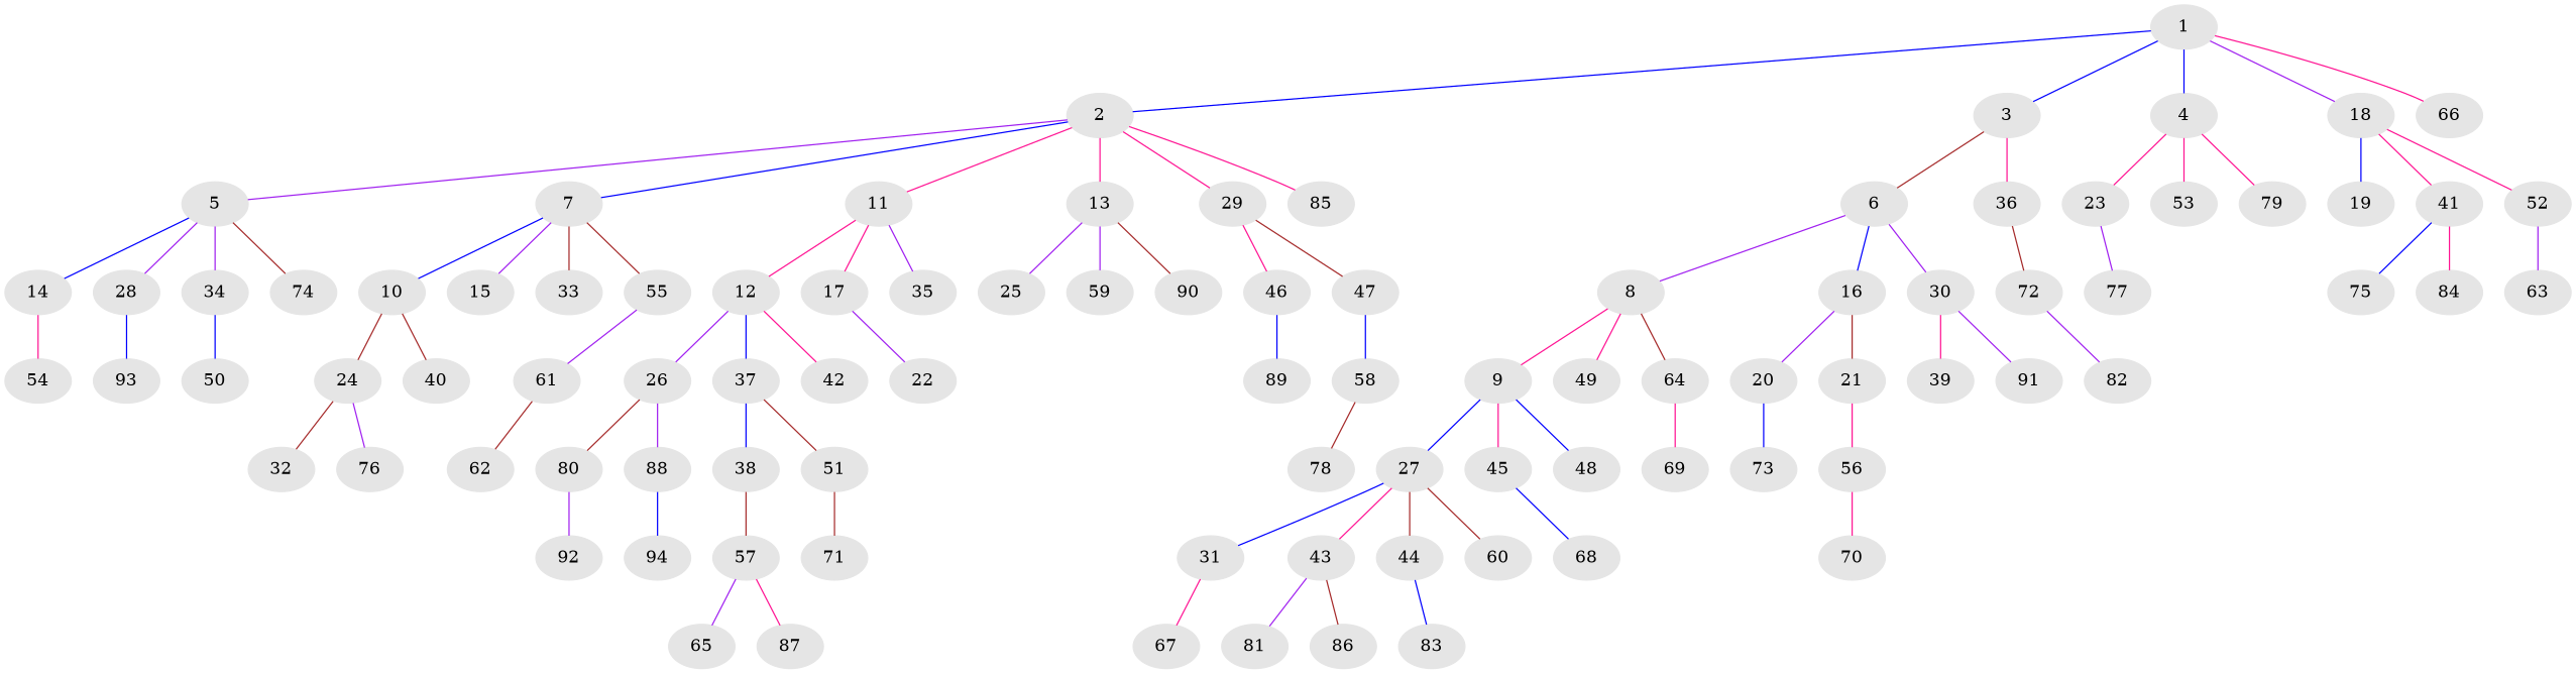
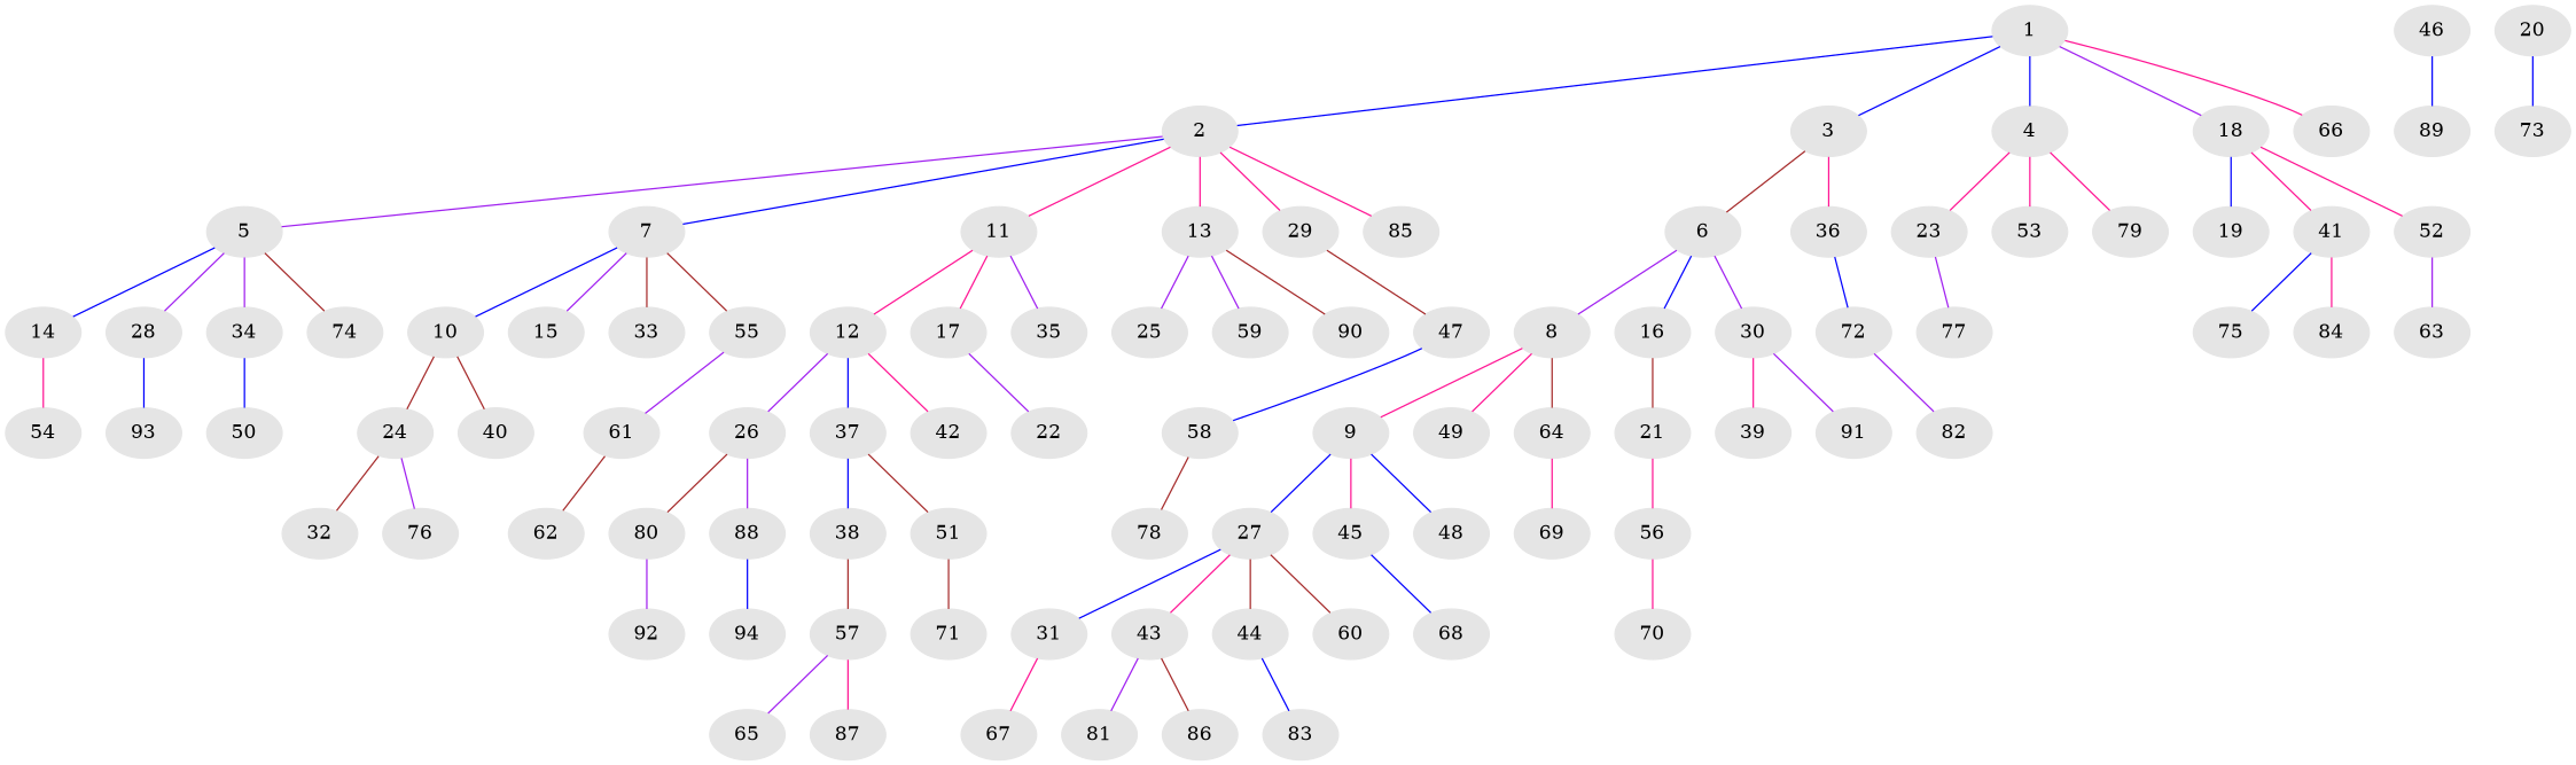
  graph {
    node [color=gray90 style=filled]
    edge [color=deeppink]
    1
    2
    3
    4
    18
    66
    5
    7
    11
    13
    29
    85
    6
    36
    23
    53
    79
    19
    41
    52
    14
    28
    34
    74
    10
    15
    33
    55
    12
    17
    35
    25
    59
    90
    46
    47
    8
    16
    30
    72
    77
    54
    93
    50
    9
    49
    64
    20
    21
    39
    91
    24
    40
    61
    27
    45
    48
    69
    31
    43
    44
    60
    68
    32
    76
    26
    37
    42
    22
    80
    88
    38
    51
    73
    56
    75
    84
    63
    70
    92
    94
    67
    81
    86
    83
    89
    58
    82
    57
    71
    65
    87
    78
    62
    1 -- 2 [color=blue]
    1 -- 3 [color=blue]
    1 -- 4 [color=blue]
    1 -- 18 [color=purple]
    1 -- 66
    2 -- 5 [color=purple]
    2 -- 7 [color=blue]
    2 -- 11
    2 -- 13
    2 -- 29
    2 -- 85
    3 -- 6 [color=brown]
    3 -- 36
    4 -- 23
    4 -- 53
    4 -- 79
    18 -- 19 [color=blue]
    18 -- 41
    18 -- 52
    5 -- 14 [color=blue]
    5 -- 28 [color=purple]
    5 -- 34 [color=purple]
    5 -- 74 [color=brown]
    7 -- 10 [color=blue]
    7 -- 15 [color=purple]
    7 -- 33 [color=brown]
    7 -- 55 [color=brown]
    11 -- 12
    11 -- 17
    11 -- 35 [color=purple]
    13 -- 25 [color=purple]
    13 -- 59 [color=purple]
    13 -- 90 [color=brown]
-   29 -- 46
    29 -- 47 [color=brown]
    6 -- 8 [color=purple]
    6 -- 16 [color=blue]
    6 -- 30 [color=purple]
-   36 -- 72 [color=brown]
+   36 -- 72 [color=blue]
    23 -- 77 [color=purple]
    41 -- 75 [color=blue]
    41 -- 84
    52 -- 63 [color=purple]
    14 -- 54
    28 -- 93 [color=blue]
    34 -- 50 [color=blue]
    10 -- 24 [color=brown]
    10 -- 40 [color=brown]
    55 -- 61 [color=purple]
    12 -- 26 [color=purple]
    12 -- 37 [color=blue]
    12 -- 42
    17 -- 22 [color=purple]
    46 -- 89 [color=blue]
    47 -- 58 [color=blue]
    8 -- 9
    8 -- 49
    8 -- 64 [color=brown]
-   16 -- 20 [color=purple]
    16 -- 21 [color=brown]
    30 -- 39
    30 -- 91 [color=purple]
    72 -- 82 [color=purple]
    9 -- 27 [color=blue]
    9 -- 45
    9 -- 48 [color=blue]
    64 -- 69
    20 -- 73 [color=blue]
    21 -- 56
    24 -- 32 [color=brown]
    24 -- 76 [color=purple]
    61 -- 62 [color=brown]
    27 -- 31 [color=blue]
    27 -- 43
    27 -- 44 [color=brown]
    27 -- 60 [color=brown]
    45 -- 68 [color=blue]
    31 -- 67
    43 -- 81 [color=purple]
    43 -- 86 [color=brown]
    44 -- 83 [color=blue]
    26 -- 80 [color=brown]
    26 -- 88 [color=purple]
    37 -- 38 [color=blue]
    37 -- 51 [color=brown]
    80 -- 92 [color=purple]
    88 -- 94 [color=blue]
    38 -- 57 [color=brown]
    51 -- 71 [color=brown]
    56 -- 70
    58 -- 78 [color=brown]
    57 -- 65 [color=purple]
    57 -- 87
  }
